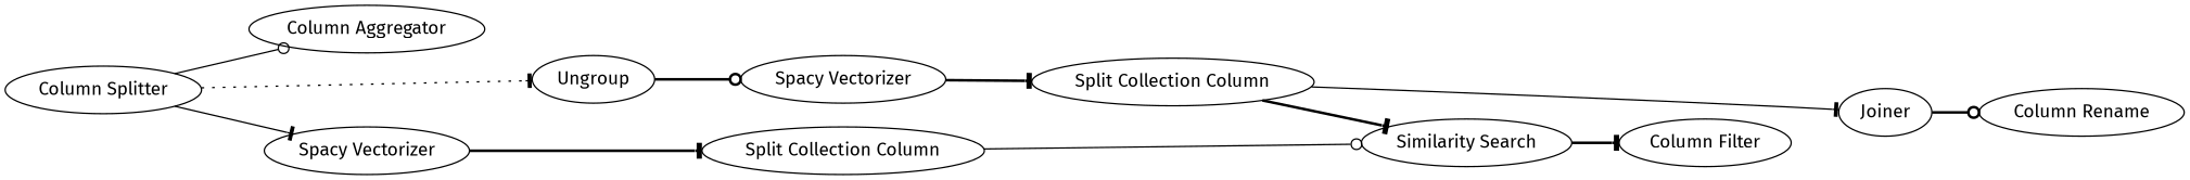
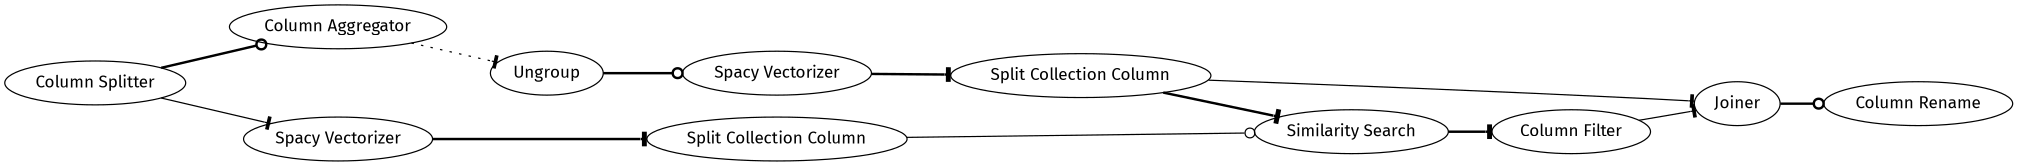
  digraph {
    fontname="Fira Sans"
    rankdir=LR
    node [fontname="Fira Sans"]
    edge [arrowhead=tee fontname="Fira Sans" style=bold]
    n1 [label="Similarity Search"]
    n2 [label="Column Filter"]
    n3 [label=Joiner]
    n4 [label="Column Rename"]
    n5 [label="Column Aggregator"]
    n6 [label=Ungroup]
    n7 [label="Spacy Vectorizer"]
    n8 [label="Split Collection Column"]
    n9 [label="Column Splitter"]
    n10 [label="Spacy Vectorizer"]
    n11 [label="Split Collection Column"]
    n1 -> n2
+   n2 -> n3 [style=solid]
    n3 -> n4 [arrowhead=odot]
-   n9 -> n6 [style=dotted]
+   n5 -> n6 [style=dotted]
    n6 -> n7 [arrowhead=odot]
    n7 -> n8
    n8 -> n1
    n8 -> n3 [style=solid]
-   n9 -> n5 [arrowhead=odot style=solid]
+   n9 -> n5 [arrowhead=odot]
    n9 -> n10 [style=solid]
    n10 -> n11
    n11 -> n1 [arrowhead=odot style=solid]
  }
